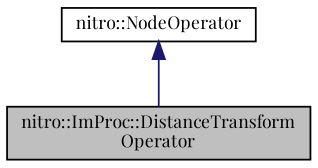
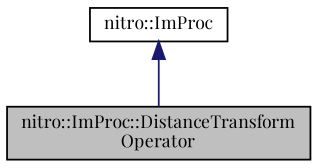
  digraph {
    fontname="Playfair Display"
    node [color=black fontname="Playfair Display" fontsize=10 shape=record style=filled]
    n1 [fillcolor=grey75 fontcolor=black height=0.2 label="nitro::ImProc::DistanceTransform\lOperator" width=0.4]
-   n2 [fillcolor=white height=0.2 label="nitro::NodeOperator" width=0.4]
+   n2 [fillcolor=white height=0.2 label="nitro::ImProc" width=0.4]
    n2 -> n1 [color=midnightblue dir=back fontname="Playfair Display" fontsize=10 labelfontname=Helvetica labelfontsize=10 style=solid]
  }
